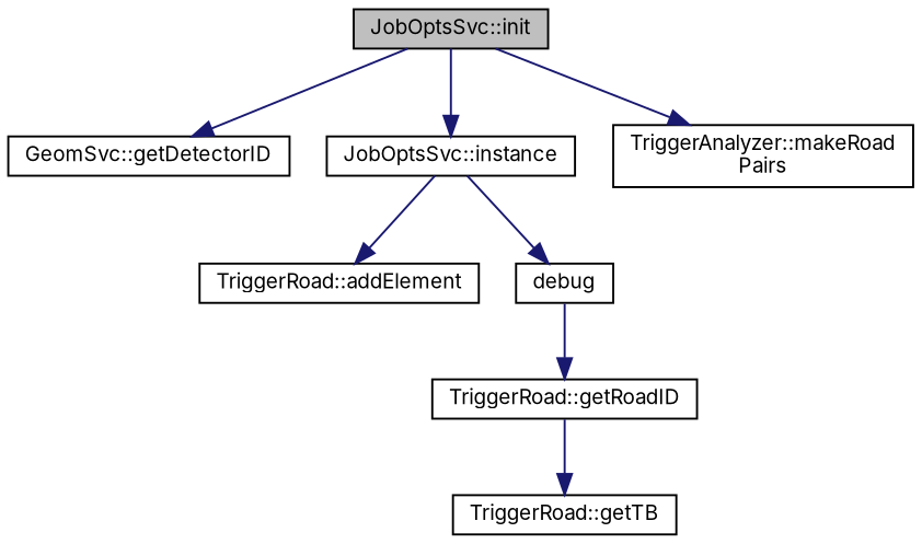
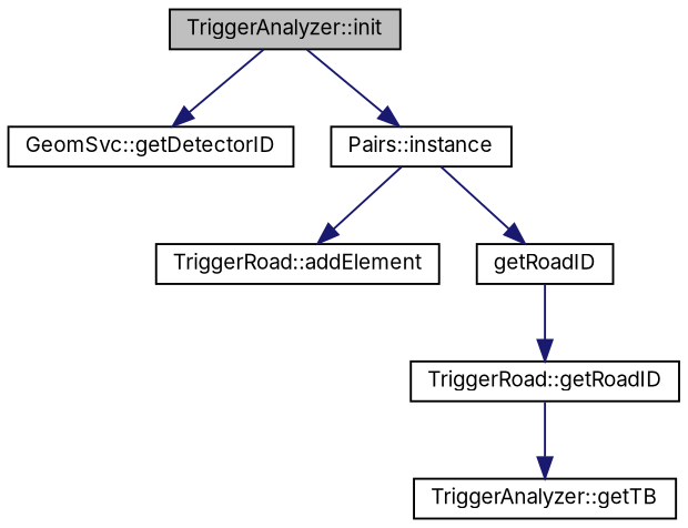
  digraph {
    fontname=Inter
    rankdir=TB
    node [color=black fontname=Inter fontsize=10 shape=record]
    edge [color=midnightblue fontname=Inter fontsize=10 labelfontname=FreeSans labelfontsize=10 style=solid]
-   n1 [fillcolor=grey75 fontcolor=black height=0.2 label="JobOptsSvc::init" style=filled width=0.4]
+   n1 [fillcolor=grey75 fontcolor=black height=0.2 label="TriggerAnalyzer::init" style=filled width=0.4]
    n2 [height=0.2 label="GeomSvc::getDetectorID" width=0.4]
-   n3 [height=0.2 label="JobOptsSvc::instance" width=0.4]
-   n4 [height=0.2 label="TriggerAnalyzer::makeRoad\lPairs" width=0.4]
+   n3 [height=0.2 label="Pairs::instance" width=0.4]
    n5 [height=0.2 label="TriggerRoad::addElement" width=0.4]
    n6 [height=0.2 label="TriggerRoad::getRoadID" width=0.4]
-   n7 [height=0.2 label="TriggerRoad::getTB" width=0.4]
-   n8 [height=0.2 label=debug width=0.4]
+   n7 [height=0.2 label="TriggerAnalyzer::getTB" width=0.4]
+   n8 [height=0.2 label=getRoadID width=0.4]
    n1 -> n2
    n1 -> n3
-   n1 -> n4
    n3 -> n5
    n3 -> n8
    n6 -> n7
    n8 -> n6
  }
